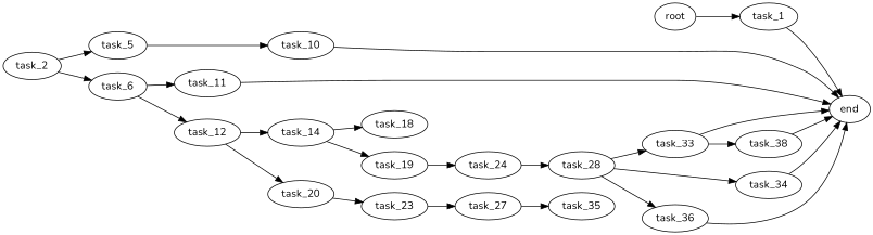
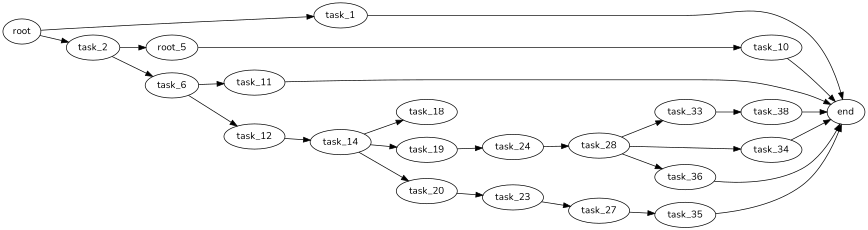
  digraph {
    fontname=Nunito
    rankdir=LR
    node [fontname=Nunito]
    edge [fontname=Nunito]
    root
    task_1
    task_2
    end
-   task_5
+   task_5 [label=root_5]
    task_6
    task_10
    task_11
    task_12
    task_14
    task_18
    task_19
    task_20
    task_24
    task_23
    task_28
    task_27
    task_33
    task_34
    task_36
    task_35
    task_38
    root -> task_1
+   root -> task_2
    task_1 -> end
    task_2 -> task_5
    task_2 -> task_6
    task_5 -> task_10
    task_6 -> task_11
    task_6 -> task_12
    task_10 -> end
    task_11 -> end
    task_12 -> task_14
    task_14 -> task_18
    task_14 -> task_19
-   task_12 -> task_20
+   task_14 -> task_20
    task_19 -> task_24
    task_20 -> task_23
    task_24 -> task_28
    task_23 -> task_27
    task_28 -> task_33
    task_28 -> task_34
    task_28 -> task_36
    task_27 -> task_35
    task_33 -> task_38
    task_34 -> end
    task_36 -> end
-   task_33 -> end
+   task_35 -> end
    task_38 -> end
  }
